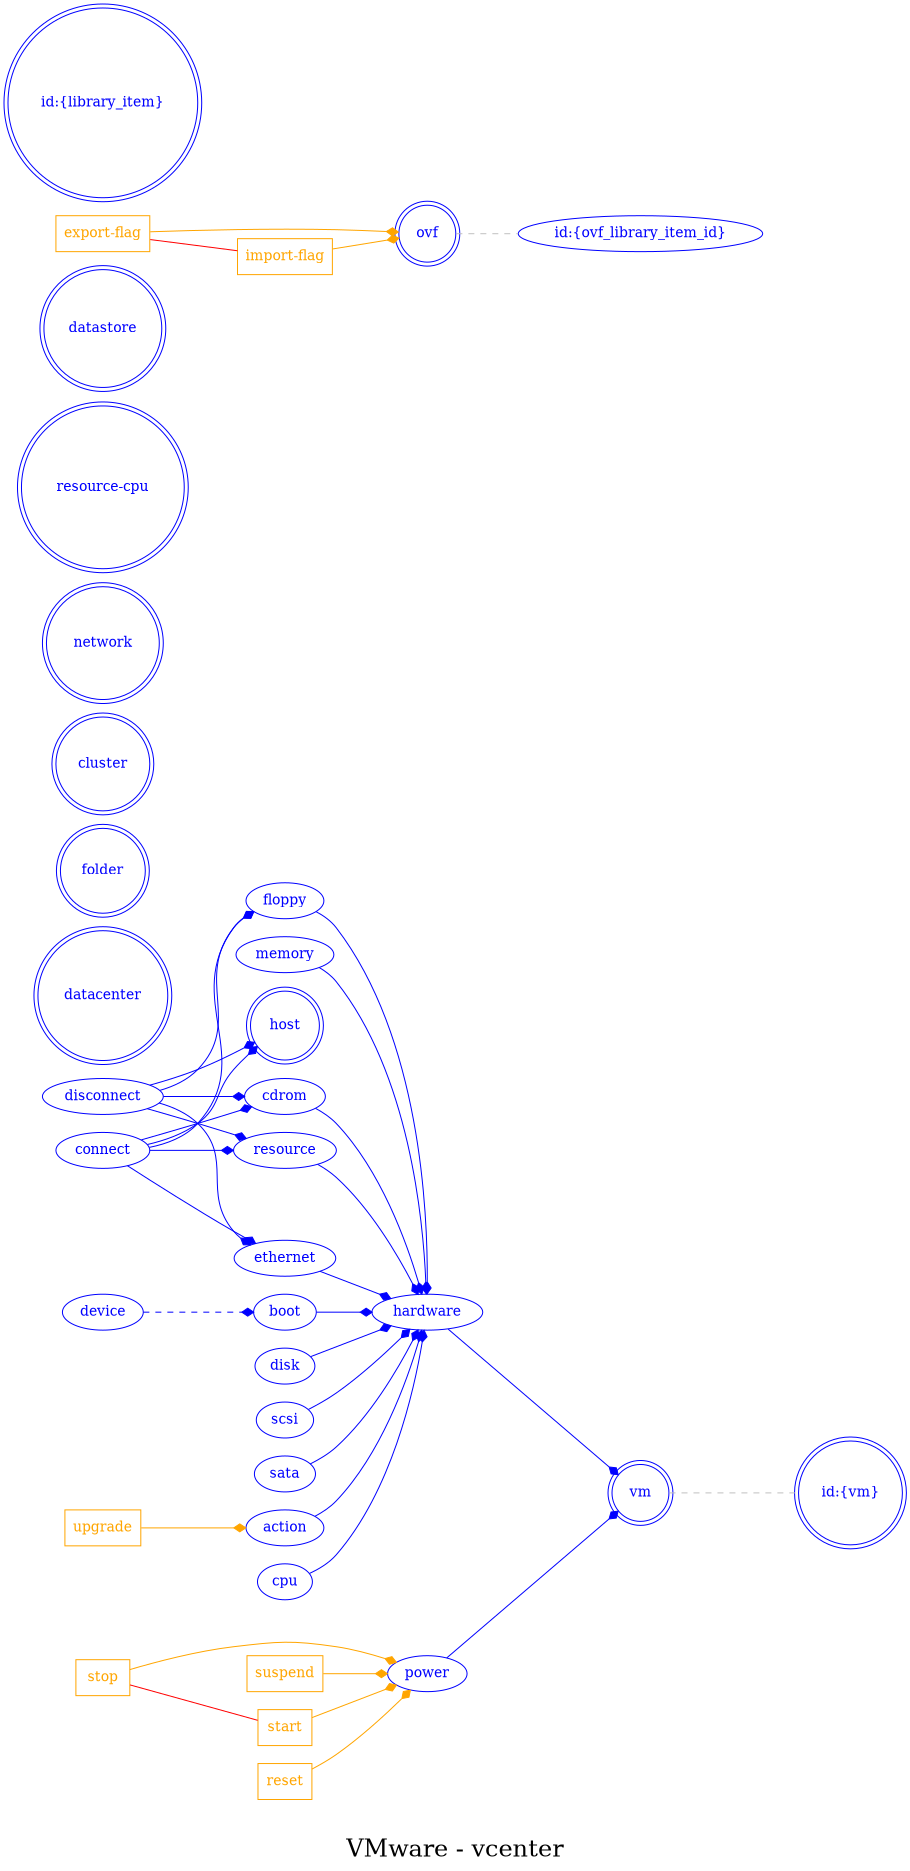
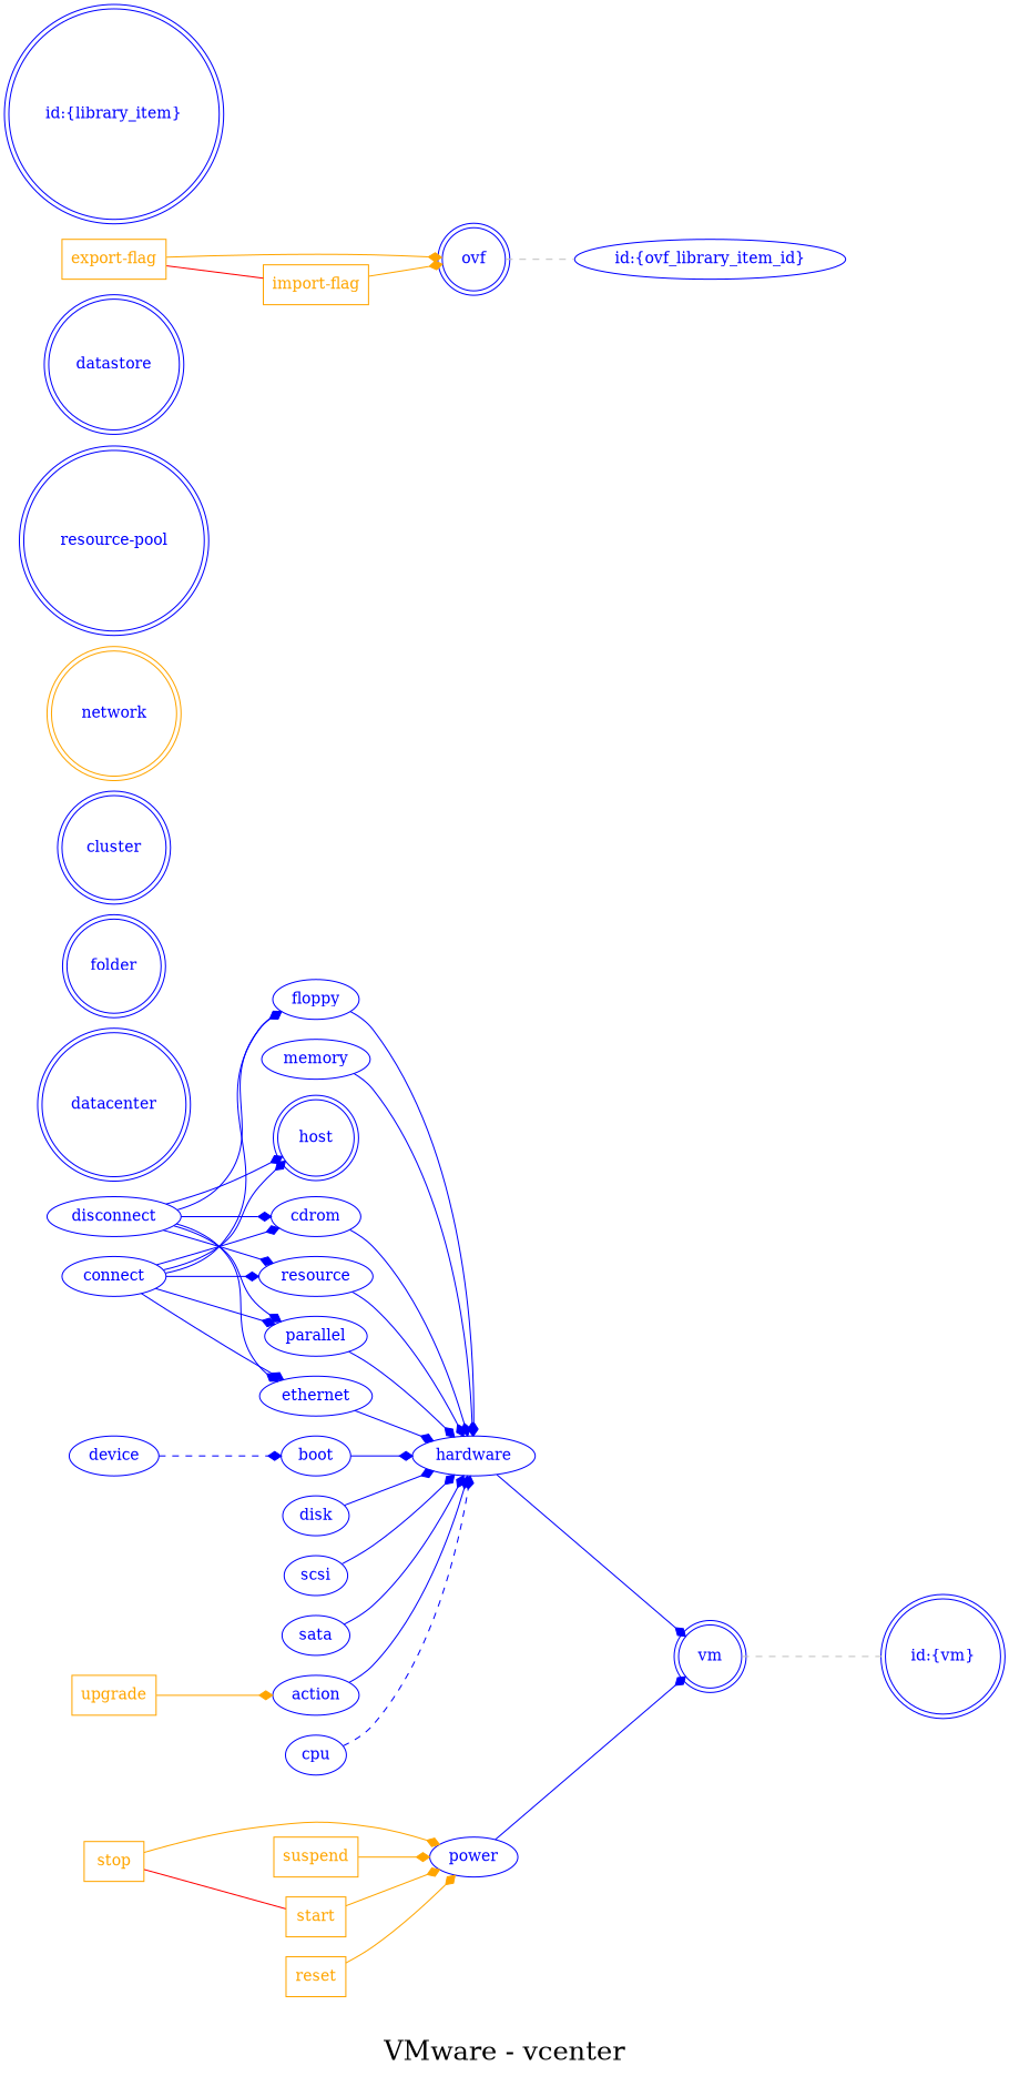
  digraph {
    fontsize=24
    label="VMware - vcenter"
    rankdir=LR
    splines=true
    node [color=blue fontcolor=blue shape=ellipse]
    edge [arrowhead=diamond arrowtail=none color=blue fontcolor=blue]
    vm [shape=doublecircle]
    "id:{vm}" [shape=doublecircle]
    datacenter [shape=doublecircle]
    host [shape=doublecircle]
    folder [shape=doublecircle]
    cluster [shape=doublecircle]
-   network [shape=doublecircle]
-   "resource-pool" [shape=doublecircle label="resource-cpu"]
+   network [color=orange shape=doublecircle]
+   "resource-pool" [shape=doublecircle]
    datastore [shape=doublecircle]
    ovf [shape=doublecircle]
    "id:{ovf_library_item_id}"
    "id:{library_item}" [shape=doublecircle]
    hardware
    floppy
    connect
    n16 [label=resource]
    ethernet
    cdrom
+   parallel
    disconnect
    disk
    scsi
    sata
    boot
    device
    cpu
    action
    upgrade [color=orange fontcolor=orange shape=box]
    memory
    power
    reset [color=orange fontcolor=orange shape=box]
    stop [color=orange fontcolor=orange shape=box]
    start [color=orange fontcolor=orange shape=box]
    suspend [color=orange fontcolor=orange shape=box]
    "export-flag" [color=orange fontcolor=orange shape=box]
    "import-flag" [color=orange fontcolor=orange shape=box]
    vm -> "id:{vm}" [arrowhead=none color=grey fontcolor=grey style=dashed]
    ovf -> "id:{ovf_library_item_id}" [arrowhead=none color=grey fontcolor=grey style=dashed]
    hardware -> vm
    floppy -> hardware
    connect -> host
    connect -> floppy
    connect -> n16
    connect -> ethernet
    connect -> cdrom
+   connect -> parallel
    n16 -> hardware
    ethernet -> hardware
    cdrom -> hardware
+   parallel -> hardware
    disconnect -> host
    disconnect -> floppy
    disconnect -> n16
    disconnect -> ethernet
    disconnect -> cdrom
+   disconnect -> parallel
    disk -> hardware
    scsi -> hardware
    sata -> hardware
    boot -> hardware
    device -> boot [style=dashed]
-   cpu -> hardware
+   cpu -> hardware [style=dashed]
    action -> hardware
    upgrade -> action [color=orange fontcolor=orange]
    memory -> hardware
    power -> vm
    reset -> power [color=orange fontcolor=orange]
    stop -> power [color=orange fontcolor=orange]
    stop -> start [arrowhead=none color=red fontcolor=red]
    start -> power [color=orange fontcolor=orange]
    suspend -> power [color=orange fontcolor=orange]
    "export-flag" -> ovf [color=orange fontcolor=orange]
    "export-flag" -> "import-flag" [arrowhead=none color=red fontcolor=red]
    "import-flag" -> ovf [color=orange fontcolor=orange]
  }
